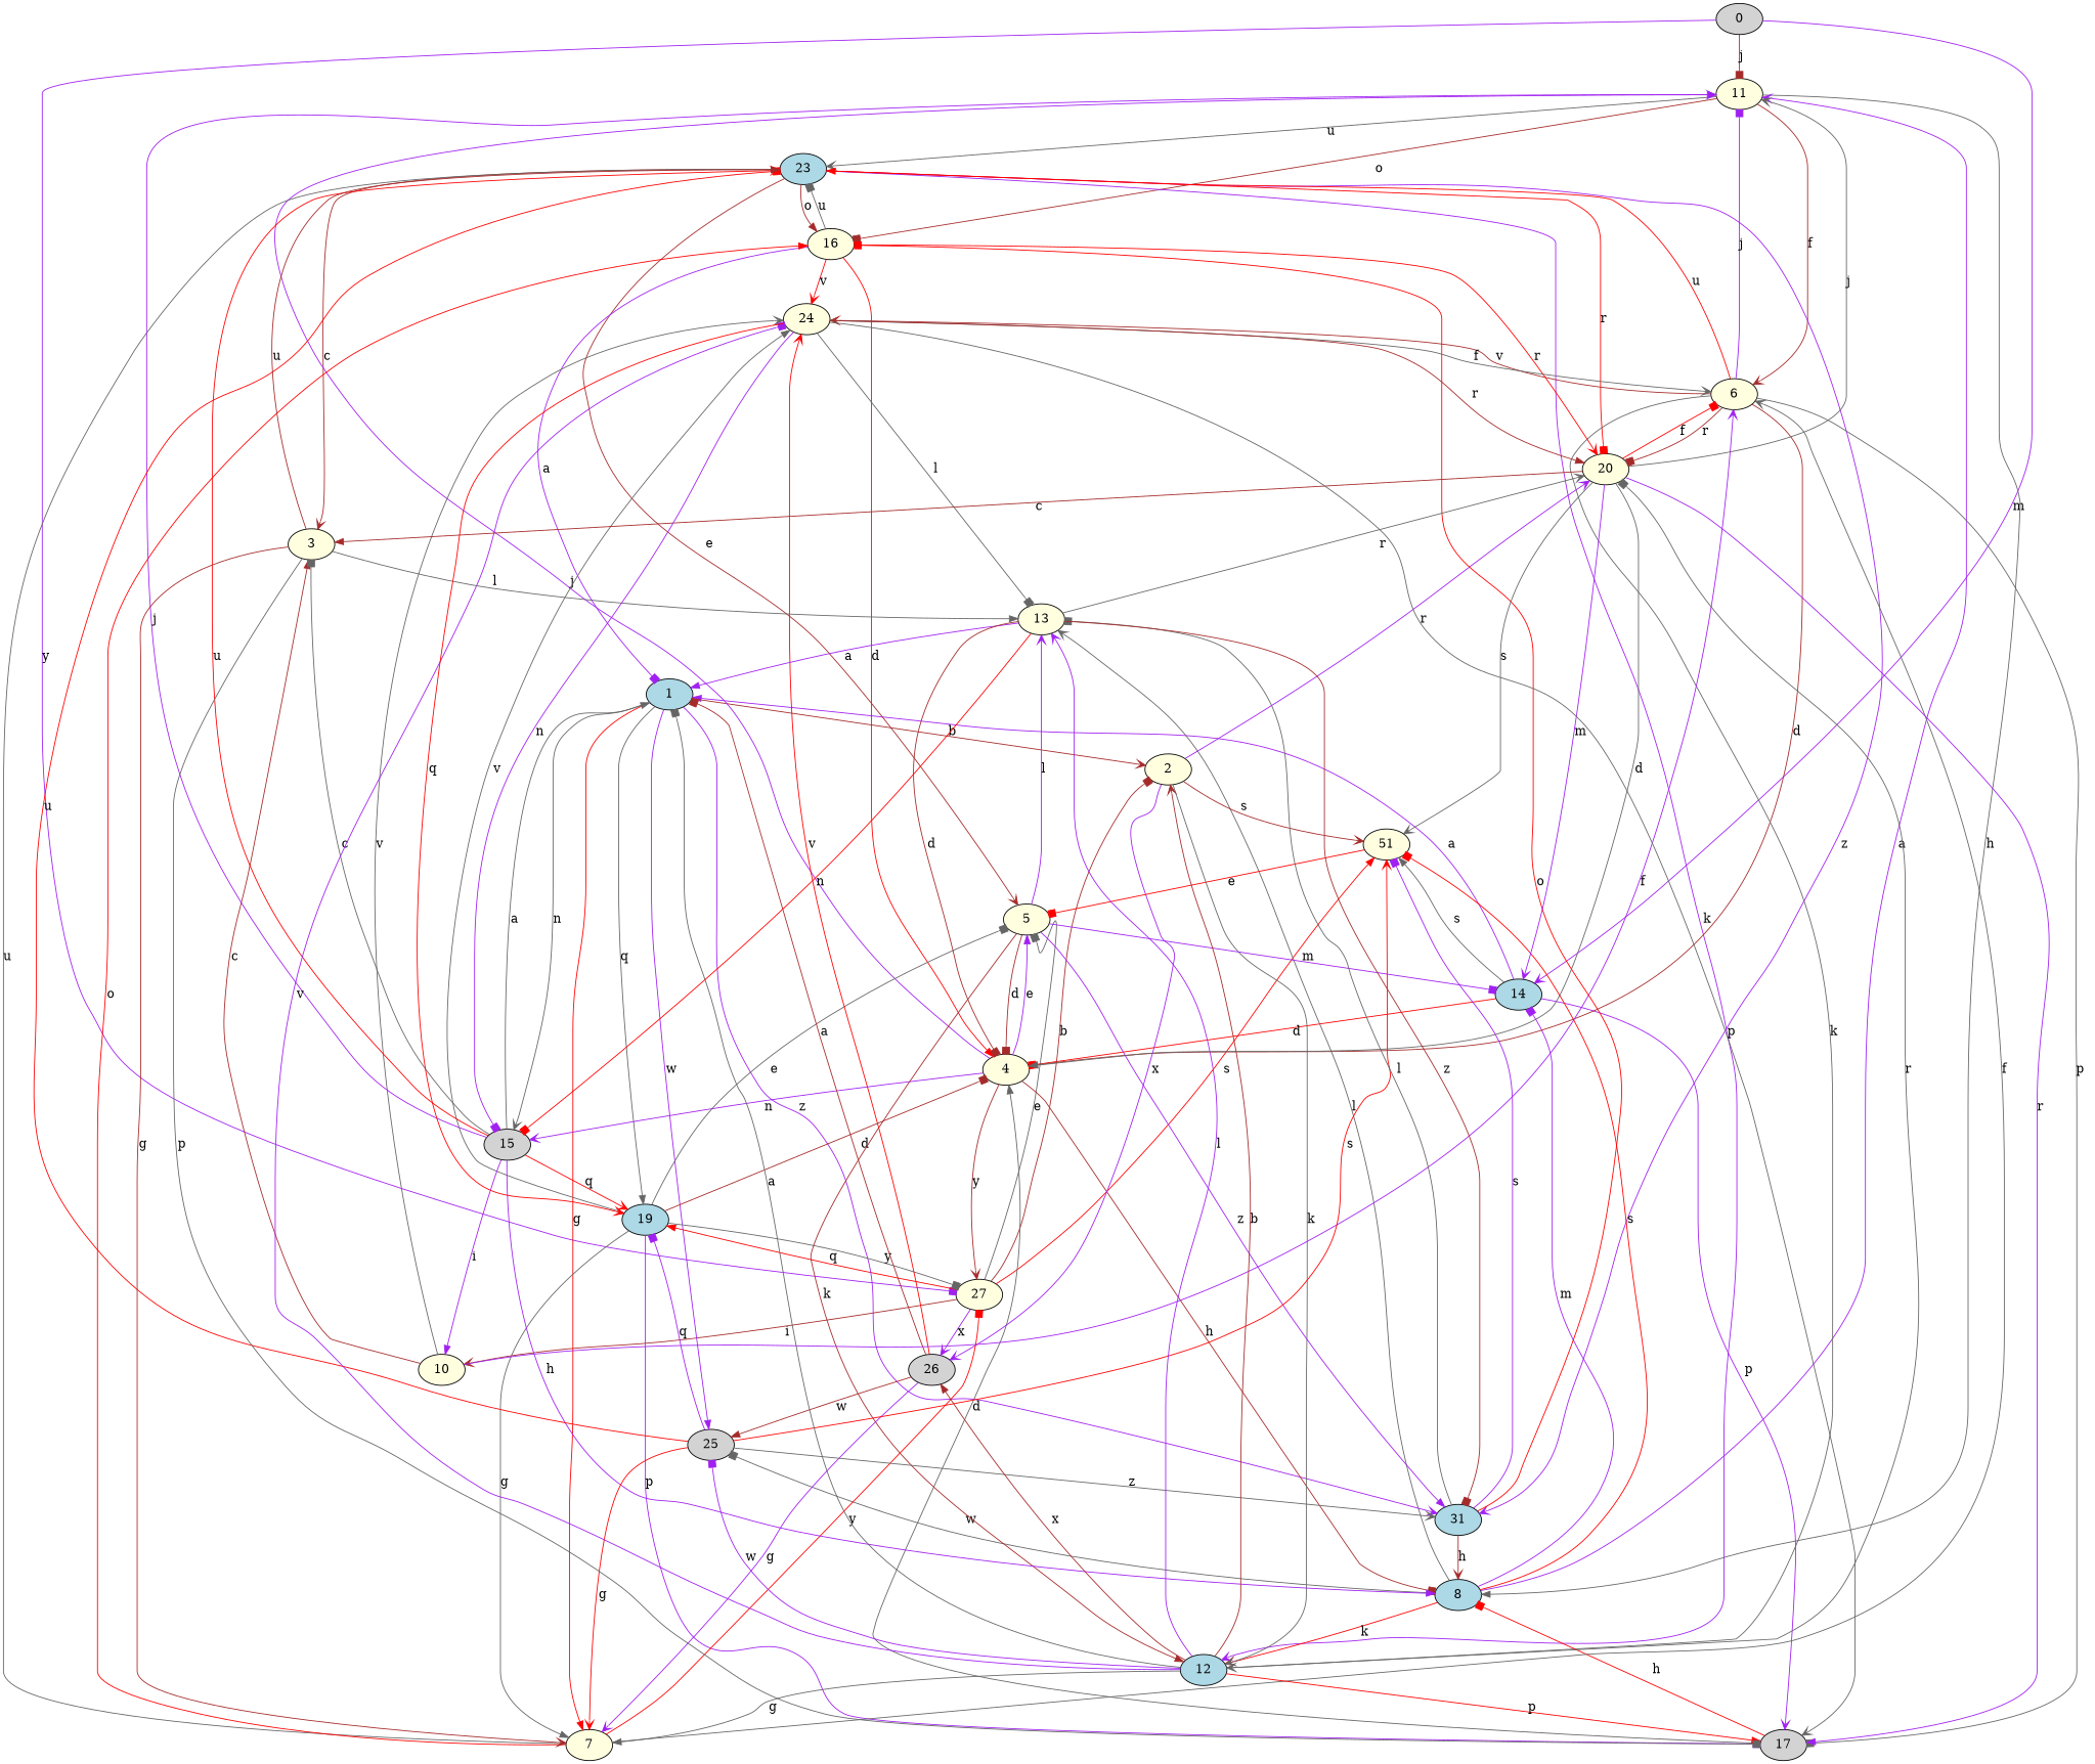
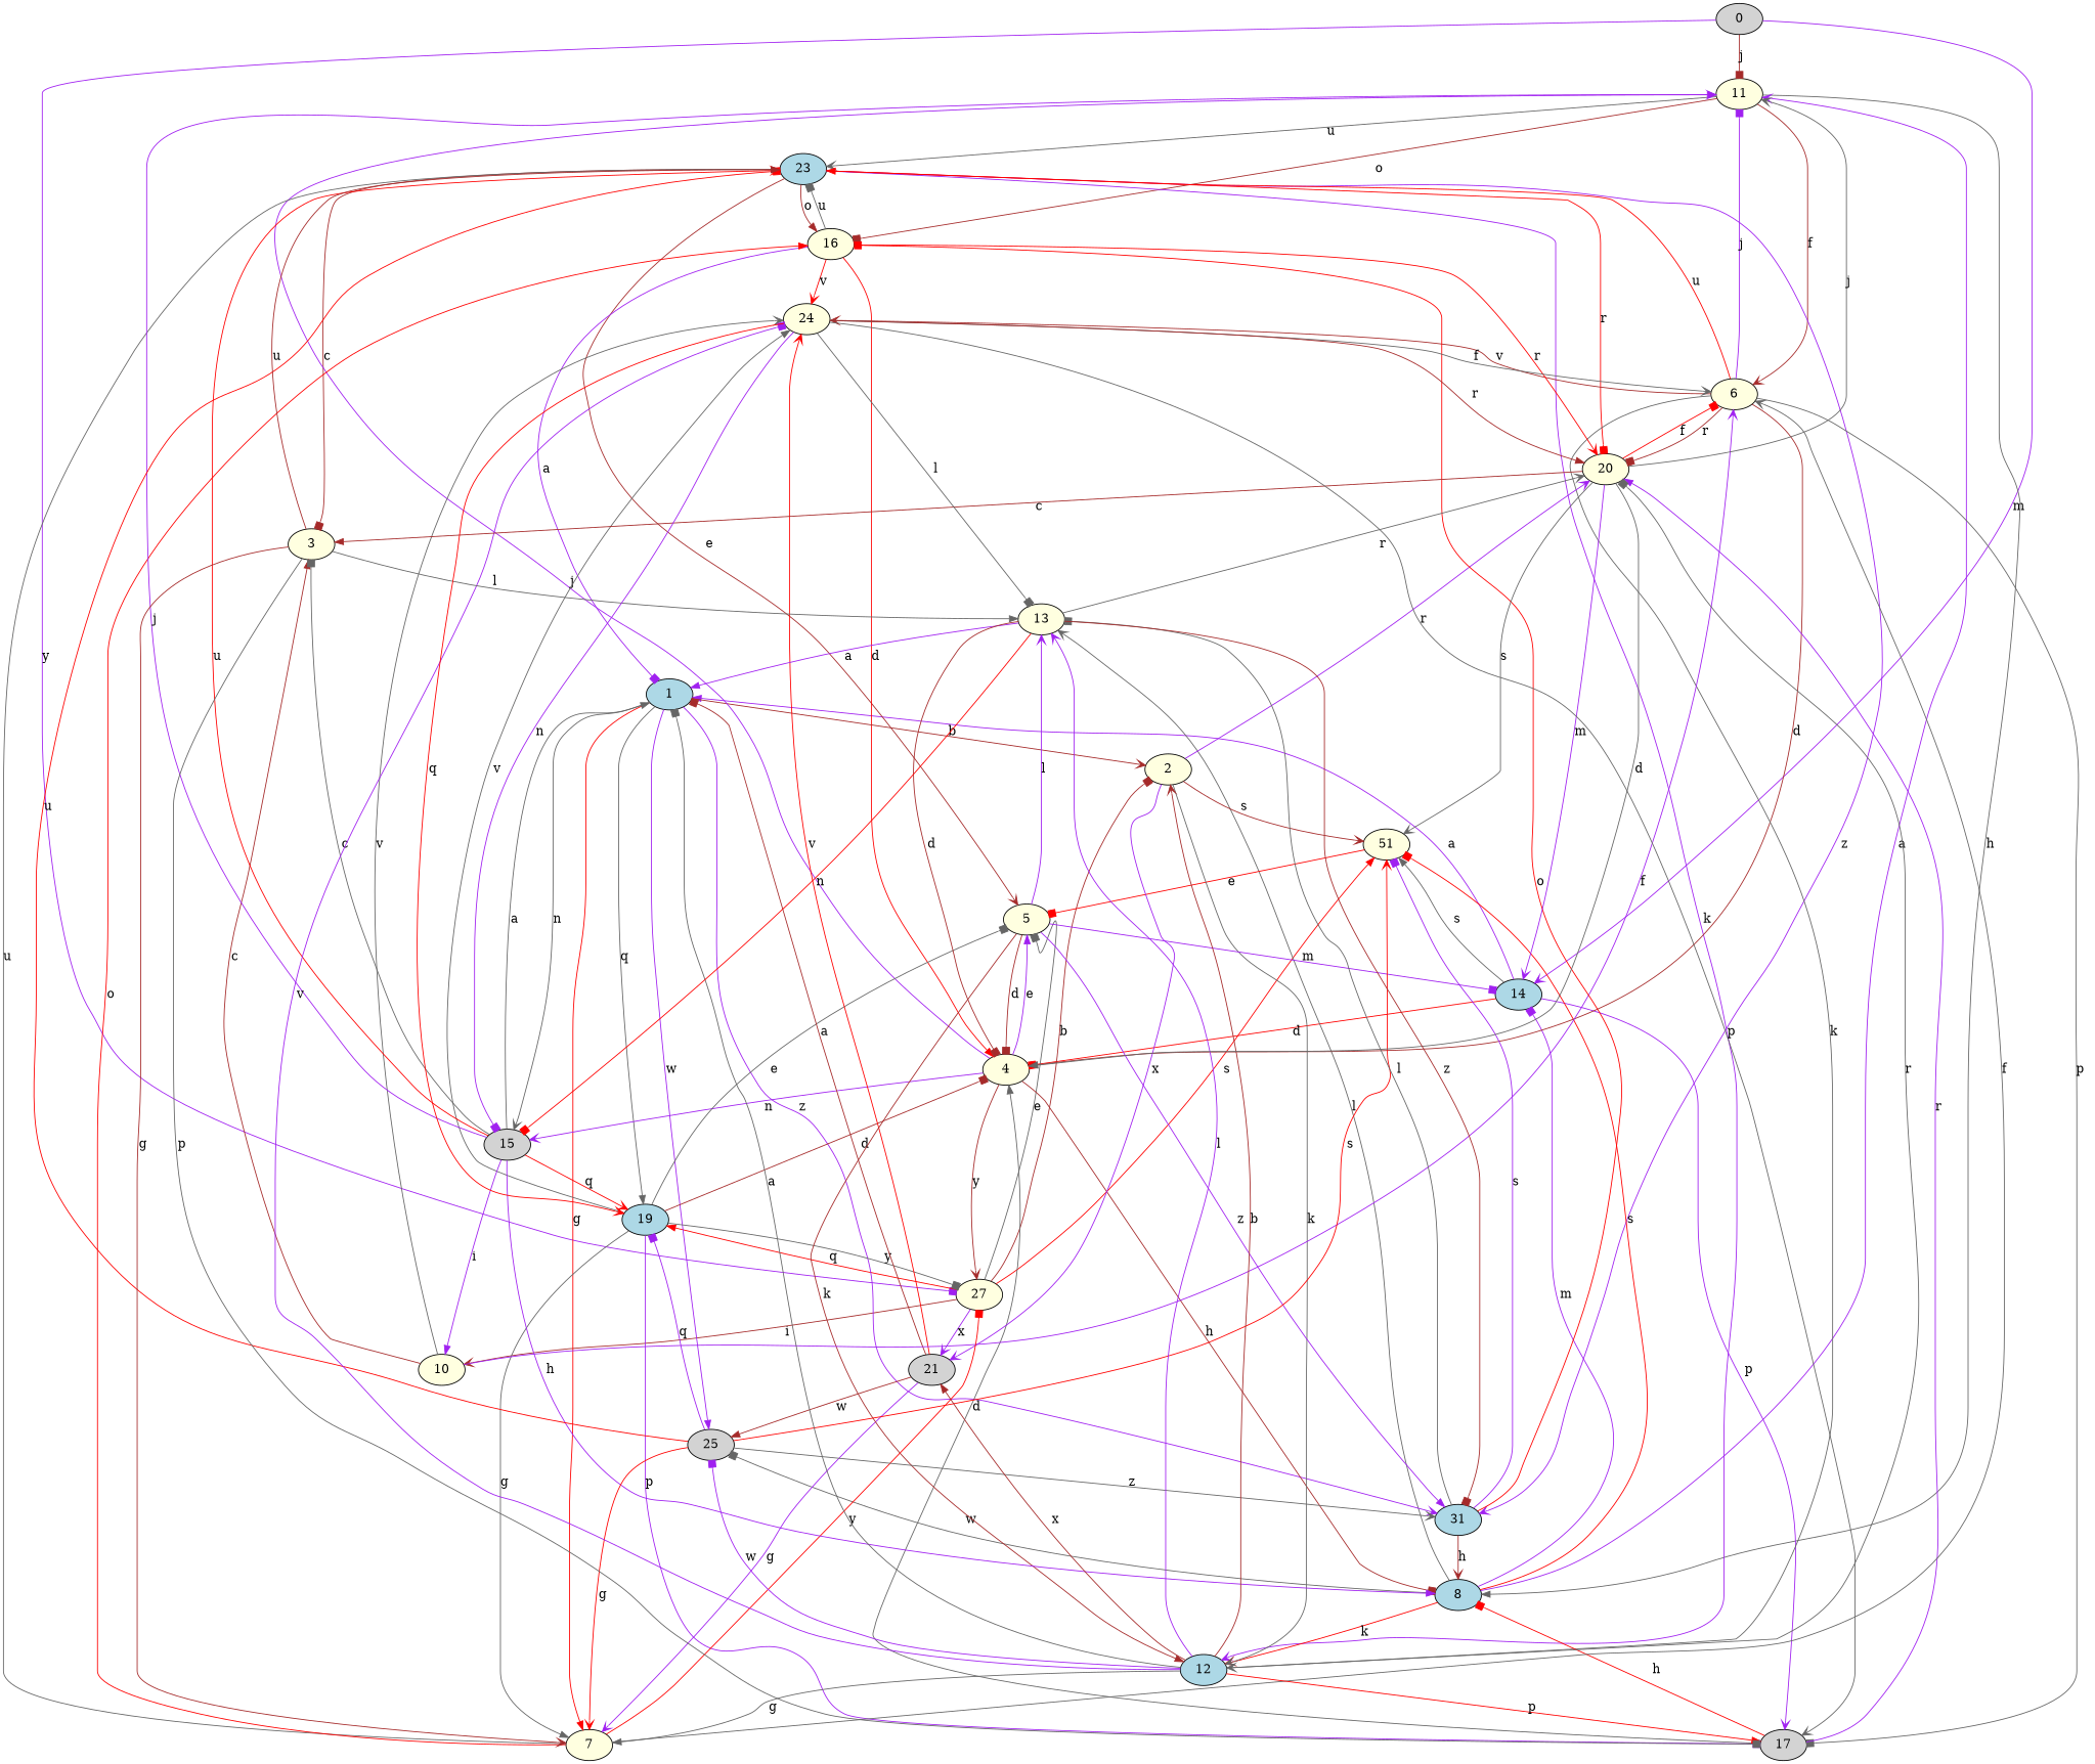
  strict digraph {
    node [fillcolor=lightyellow style=filled]
    edge [arrowhead=vee color=purple]
    0 [fillcolor=lightgrey]
    11
    14 [fillcolor=lightblue]
    27
    23 [fillcolor=lightblue]
    8 [fillcolor=lightblue]
    6
    16
    1 [fillcolor=lightblue]
    n10 [label=51]
    17 [fillcolor=lightgrey]
    4
    2
    19 [fillcolor=lightblue]
-   26 [fillcolor=lightgrey]
+   26 [fillcolor=lightgrey label=21]
    5
    10
    7
    15 [fillcolor=lightgrey]
    25 [fillcolor=lightgrey]
    31 [fillcolor=lightblue]
    12 [fillcolor=lightblue]
    20
    3
    24
    13
    0 -> 11 [arrowhead=box color=brown label=j]
    0 -> 14 [label=m]
    0 -> 27 [arrowhead=box label=y]
    11 -> 23 [color=gray40 label=u]
    11 -> 8 [arrowhead=normal color=gray40 label=h]
    11 -> 6 [color=brown label=f]
    11 -> 16 [arrowhead=box color=brown label=o]
    14 -> 1 [arrowhead=normal label=a]
    14 -> n10 [arrowhead=normal color=gray40 label=s]
    14 -> 17 [label=p]
    14 -> 4 [arrowhead=box color=red label=d]
    27 -> n10 [arrowhead=normal color=red label=s]
    27 -> 2 [arrowhead=box color=brown label=b]
    27 -> 19 [arrowhead=normal color=red label=q]
    27 -> 26 [label=x]
    27 -> 5 [arrowhead=box color=gray40 label=e]
    27 -> 10 [color=brown label=i]
    23 -> 16 [arrowhead=normal color=brown label=o]
    23 -> 5 [color=brown label=e]
    23 -> 31 [label=z]
    23 -> 12 [label=k]
    23 -> 20 [arrowhead=box color=red label=r]
-   23 -> 3 [color=brown label=c]
+   23 -> 3 [arrowhead=box color=brown label=c]
    8 -> 11 [label=a]
    8 -> 14 [arrowhead=box label=m]
    8 -> n10 [arrowhead=box color=red label=s]
    8 -> 25 [arrowhead=box color=gray40 label=w]
    8 -> 12 [color=red label=k]
    8 -> 13 [color=gray40 label=l]
    6 -> 11 [arrowhead=box label=j]
    6 -> 23 [arrowhead=normal color=red label=u]
    6 -> 17 [arrowhead=box color=gray40 label=p]
    6 -> 4 [arrowhead=normal color=brown label=d]
    6 -> 12 [color=gray40 label=k]
    6 -> 20 [arrowhead=box color=brown label=r]
    6 -> 24 [color=brown label=v]
    16 -> 23 [arrowhead=box color=gray40 label=u]
    16 -> 1 [arrowhead=box label=a]
    16 -> 4 [arrowhead=normal color=red label=d]
    16 -> 20 [color=red label=r]
    16 -> 24 [color=red label=v]
    1 -> 2 [color=brown label=b]
    1 -> 19 [arrowhead=normal color=gray40 label=q]
    1 -> 7 [arrowhead=normal color=red label=g]
    1 -> 15 [color=gray40 label=n]
    1 -> 25 [arrowhead=normal label=w]
    1 -> 31 [label=z]
    n10 -> 5 [arrowhead=box color=red label=e]
    17 -> 8 [arrowhead=box color=red label=h]
    17 -> 4 [arrowhead=normal color=gray40 label=d]
-   20 -> 17 [arrowhead=normal label=r]
+   17 -> 20 [arrowhead=normal label=r]
    4 -> 11 [label=j]
    4 -> 27 [color=brown label=y]
    4 -> 8 [arrowhead=box color=brown label=h]
    4 -> 5 [arrowhead=normal label=e]
    4 -> 15 [label=n]
    2 -> n10 [color=brown label=s]
    2 -> 26 [label=x]
    2 -> 12 [color=gray40 label=k]
    2 -> 20 [label=r]
    19 -> 27 [arrowhead=box color=gray40 label=y]
    19 -> 17 [arrowhead=box label=p]
    19 -> 4 [arrowhead=box color=brown label=d]
    19 -> 5 [arrowhead=box color=gray40 label=e]
    19 -> 7 [arrowhead=normal color=gray40 label=g]
    19 -> 24 [arrowhead=normal color=gray40 label=v]
    26 -> 1 [arrowhead=box color=brown label=a]
    26 -> 7 [label=g]
    26 -> 25 [arrowhead=normal color=brown label=w]
    26 -> 24 [color=red label=v]
    5 -> 14 [arrowhead=box label=m]
    5 -> 4 [arrowhead=box color=brown label=d]
    5 -> 31 [arrowhead=normal label=z]
    5 -> 12 [arrowhead=normal color=brown label=k]
    5 -> 13 [label=l]
    10 -> 6 [label=f]
    10 -> 3 [arrowhead=normal color=brown label=c]
    10 -> 24 [color=gray40 label=v]
    7 -> 27 [arrowhead=box color=red label=y]
    7 -> 23 [arrowhead=normal color=gray40 label=u]
    7 -> 6 [color=gray40 label=f]
    7 -> 16 [arrowhead=normal color=red label=o]
    15 -> 11 [arrowhead=normal label=j]
    15 -> 23 [color=red label=u]
    15 -> 8 [arrowhead=normal label=h]
    15 -> 1 [arrowhead=normal color=gray40 label=a]
    15 -> 19 [color=red label=q]
    15 -> 10 [arrowhead=normal label=i]
    15 -> 3 [arrowhead=box color=gray40 label=c]
    25 -> 23 [arrowhead=box color=red label=u]
    25 -> n10 [color=red label=s]
    25 -> 19 [arrowhead=box label=q]
    25 -> 7 [color=red label=g]
    25 -> 31 [color=gray40 label=z]
    31 -> 8 [color=brown label=h]
    31 -> 16 [arrowhead=box color=red label=o]
    31 -> n10 [arrowhead=box label=s]
    31 -> 13 [arrowhead=box color=gray40 label=l]
    12 -> 1 [arrowhead=box color=gray40 label=a]
    12 -> 17 [arrowhead=normal color=red label=p]
    12 -> 2 [color=brown label=b]
    12 -> 26 [arrowhead=normal color=brown label=x]
    12 -> 7 [arrowhead=normal color=gray40 label=g]
    12 -> 25 [arrowhead=box label=w]
    12 -> 20 [arrowhead=box color=gray40 label=r]
    12 -> 24 [arrowhead=box label=v]
    12 -> 13 [label=l]
    20 -> 11 [color=gray40 label=j]
    20 -> 14 [label=m]
    20 -> 6 [arrowhead=box color=red label=f]
    20 -> n10 [color=gray40 label=s]
    20 -> 4 [arrowhead=normal color=gray40 label=d]
    20 -> 3 [arrowhead=normal color=brown label=c]
    3 -> 23 [arrowhead=normal color=brown label=u]
    3 -> 17 [arrowhead=box color=gray40 label=p]
    3 -> 7 [color=brown label=g]
    3 -> 13 [arrowhead=normal color=gray40 label=l]
    24 -> 6 [color=gray40 label=f]
    24 -> 17 [color=gray40 label=p]
    24 -> 19 [color=red label=q]
    24 -> 15 [arrowhead=box label=n]
    24 -> 20 [arrowhead=normal color=brown label=r]
    24 -> 13 [arrowhead=box color=gray40 label=l]
    13 -> 1 [arrowhead=normal label=a]
    13 -> 4 [arrowhead=box color=brown label=d]
    13 -> 15 [arrowhead=box color=red label=n]
    13 -> 31 [arrowhead=box color=brown label=z]
    13 -> 20 [color=gray40 label=r]
  }
